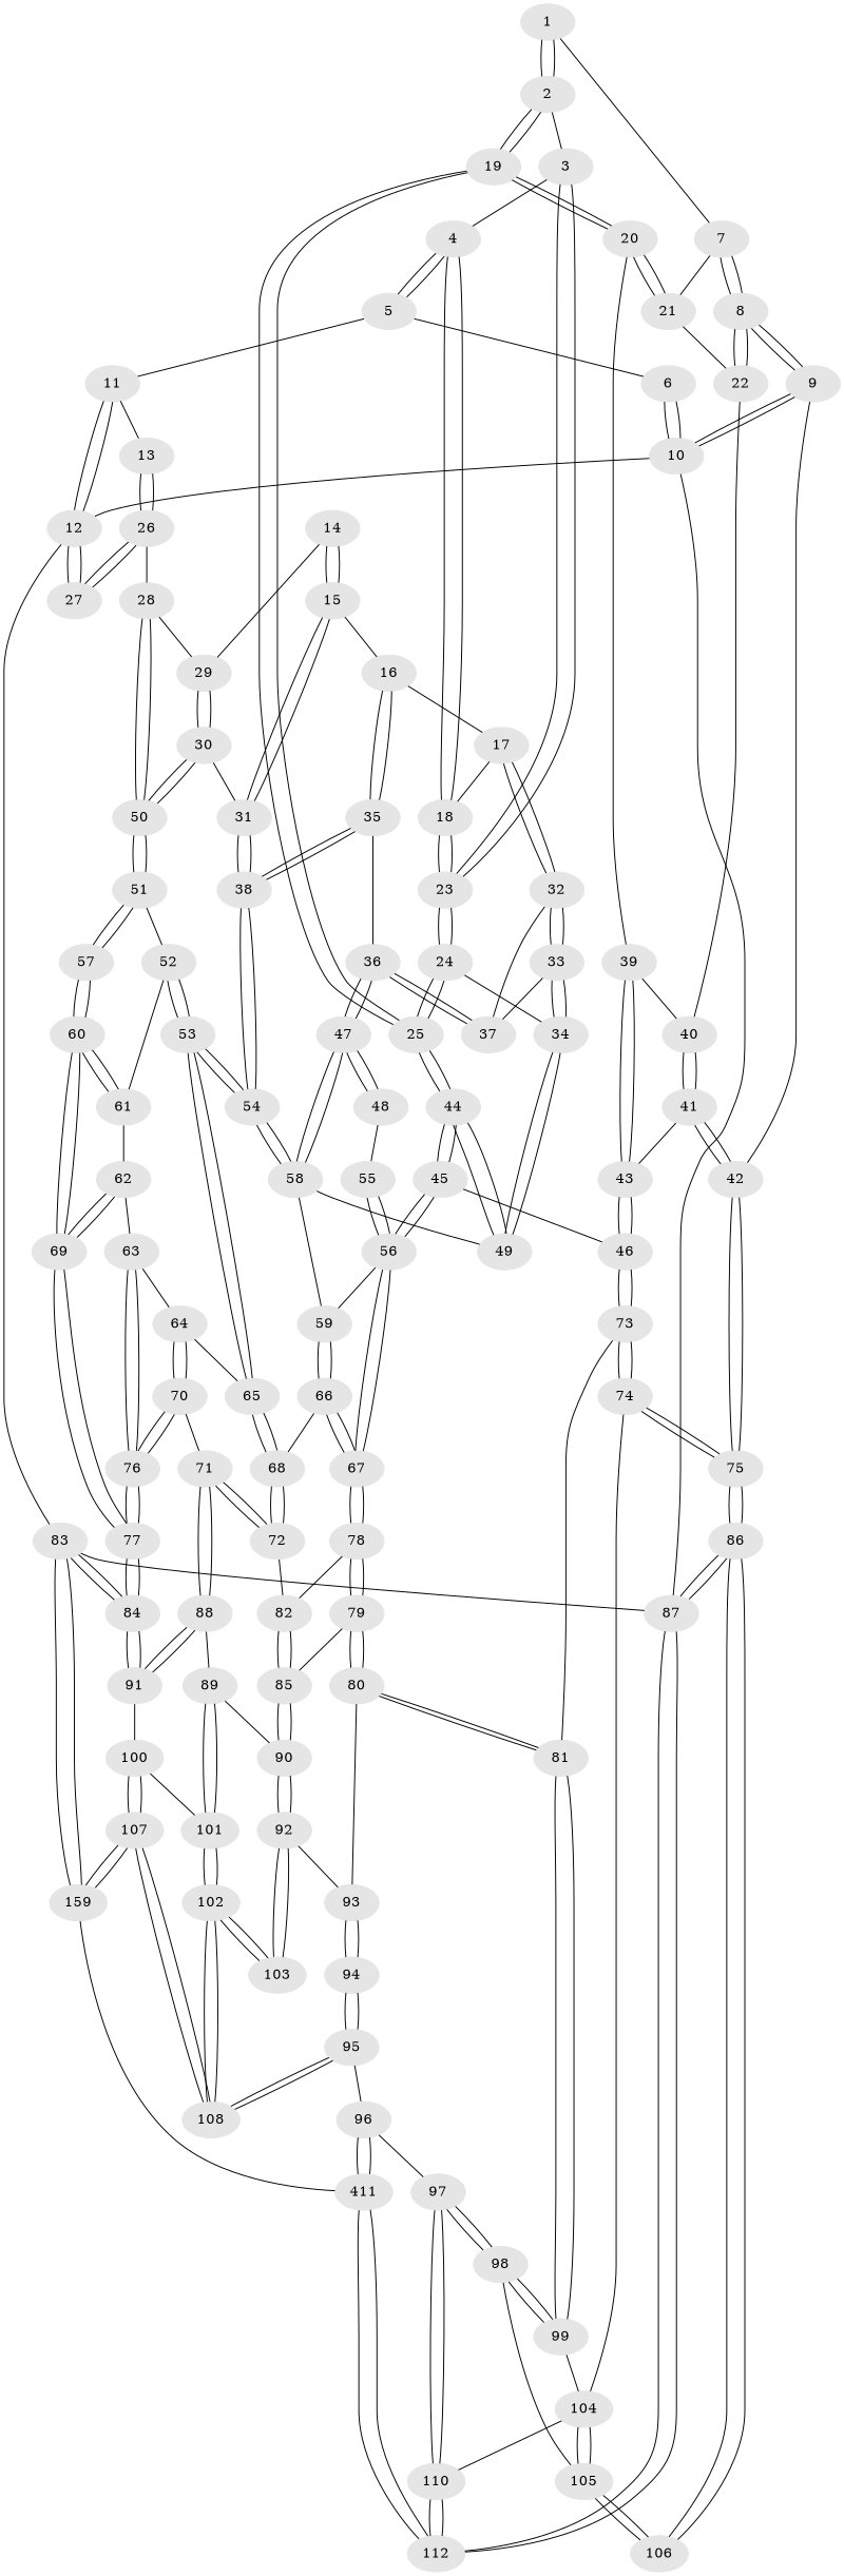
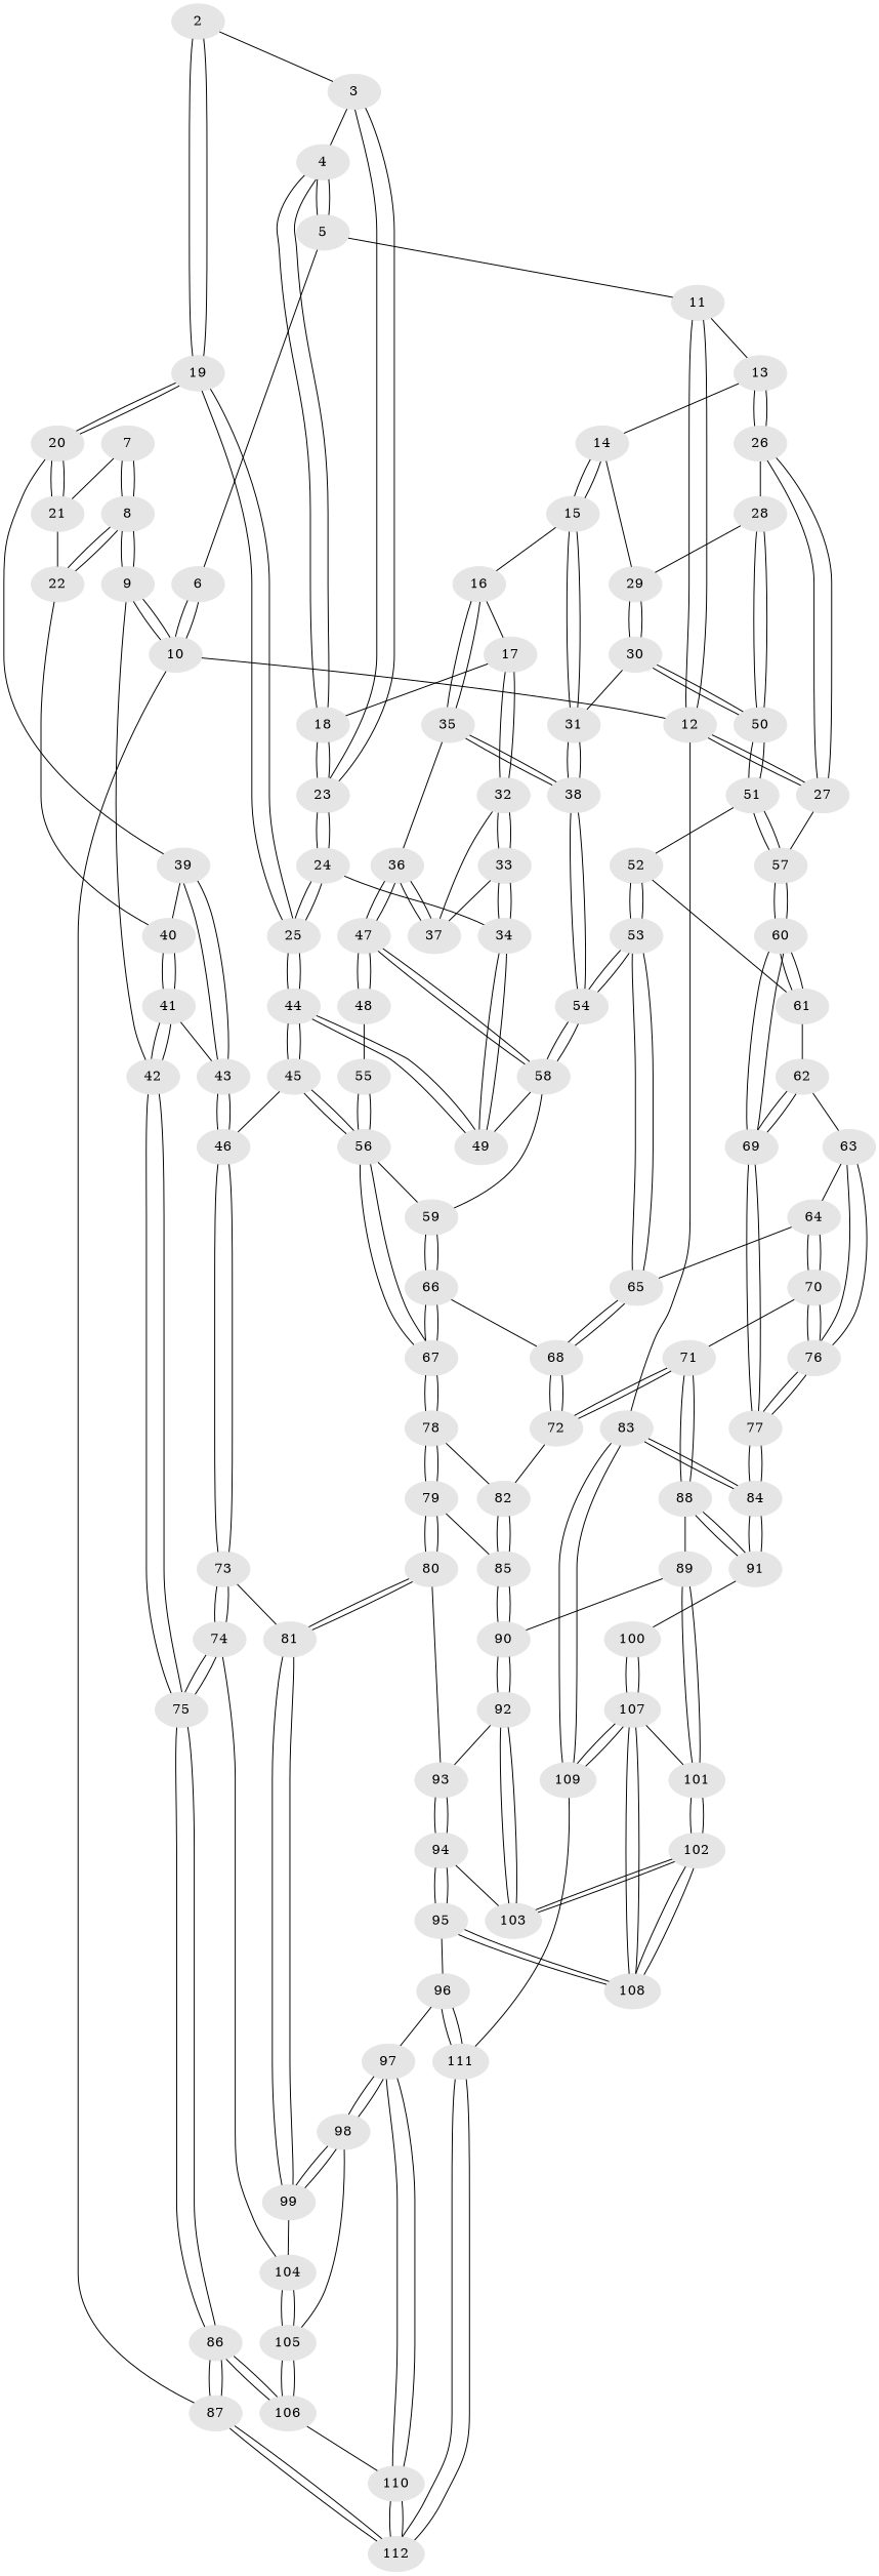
  graph {
    node [color=gray90 style=filled]
-   1
    2
    7
    3
    19
    8
    21
    4
    23
    20
    25
    5
    18
    24
    6
    11
    10
    12
    13
    87
    9
    22
    42
    40
    75
    27
    83
    112
    14
    26
    57
    84
-   109 [label=159]
+   109
    15
    29
    28
    16
    31
    30
    17
    35
    38
    32
    36
    33
    37
    39
    44
    43
    41
    34
    49
    45
    50
    60
    51
    54
    47
    48
    58
    46
    86
    73
    56
    59
    67
    74
    81
    55
    52
    53
    61
    65
    62
    68
    66
    78
    69
    77
    63
    64
    76
    70
    71
    72
    82
    79
    88
    91
    89
    85
    104
    99
    105
    106
    80
    93
    90
    94
-   111 [label=411]
+   111
    100
    92
    110
    101
    102
    103
    107
    95
    96
    108
    97
    98
-   1 -- 2
-   1 -- 2
-   1 -- 7
    2 -- 3
    2 -- 19
    2 -- 19
    7 -- 8
    7 -- 8
    7 -- 21
    3 -- 4
    3 -- 23
    3 -- 23
    19 -- 20
    19 -- 20
    19 -- 25
    19 -- 25
    8 -- 9
    8 -- 9
    8 -- 22
    8 -- 22
    21 -- 22
    4 -- 5
    4 -- 5
    4 -- 18
    4 -- 18
    23 -- 24
    23 -- 24
    20 -- 21
    20 -- 21
    20 -- 39
    25 -- 44
    25 -- 44
    5 -- 6
    5 -- 11
    18 -- 23
    18 -- 23
    24 -- 25
    24 -- 25
    24 -- 34
    6 -- 10
    6 -- 10
    11 -- 12
    11 -- 12
    11 -- 13
    10 -- 12
    10 -- 87
    12 -- 27
    12 -- 27
    12 -- 83
+   13 -- 14
    13 -- 26
    13 -- 26
    87 -- 112
    87 -- 112
    9 -- 10
    9 -- 10
    9 -- 42
    22 -- 40
    42 -- 75
    42 -- 75
    40 -- 41
    40 -- 41
    75 -- 86
    75 -- 86
-   83 -- 87
+   27 -- 57
    83 -- 84
    83 -- 84
    83 -- 109
    83 -- 109
    14 -- 15
    14 -- 15
    14 -- 29
    26 -- 27
    26 -- 27
    26 -- 28
    57 -- 60
    57 -- 60
    84 -- 91
    84 -- 91
    109 -- 111
    15 -- 16
    15 -- 31
    15 -- 31
    29 -- 30
    29 -- 30
    28 -- 29
    28 -- 50
    28 -- 50
    16 -- 17
    16 -- 35
    16 -- 35
    31 -- 38
    31 -- 38
    30 -- 31
    30 -- 50
    30 -- 50
    17 -- 18
    17 -- 32
    17 -- 32
    35 -- 38
    35 -- 38
    35 -- 36
    38 -- 54
    38 -- 54
    32 -- 33
    32 -- 33
    32 -- 37
    36 -- 37
    36 -- 37
    36 -- 47
    36 -- 47
    33 -- 37
    33 -- 34
    33 -- 34
    39 -- 40
    39 -- 43
    39 -- 43
    44 -- 49
    44 -- 49
    44 -- 45
    44 -- 45
    43 -- 46
    43 -- 46
    41 -- 42
    41 -- 42
    41 -- 43
    34 -- 49
    34 -- 49
    45 -- 46
    45 -- 56
    45 -- 56
    50 -- 51
    50 -- 51
    60 -- 61
    60 -- 61
    60 -- 69
    60 -- 69
    51 -- 57
    51 -- 57
    51 -- 52
    54 -- 58
    54 -- 58
    47 -- 48
    47 -- 48
    47 -- 58
    47 -- 58
    48 -- 55
    58 -- 49
    58 -- 59
    46 -- 73
    46 -- 73
    86 -- 87
    86 -- 87
    86 -- 106
    86 -- 106
    73 -- 74
    73 -- 74
    73 -- 81
    56 -- 59
    56 -- 67
    56 -- 67
    59 -- 66
    59 -- 66
    67 -- 78
    67 -- 78
    74 -- 75
    74 -- 75
    74 -- 104
    81 -- 99
    81 -- 99
    55 -- 56
    55 -- 56
    52 -- 53
    52 -- 53
    52 -- 61
    53 -- 54
    53 -- 54
    53 -- 65
    53 -- 65
    61 -- 62
    65 -- 68
    65 -- 68
    62 -- 69
    62 -- 69
    62 -- 63
    68 -- 72
    68 -- 72
    66 -- 67
    66 -- 67
    66 -- 68
    78 -- 82
    78 -- 79
    78 -- 79
    69 -- 77
    69 -- 77
    77 -- 84
    77 -- 84
    63 -- 64
    63 -- 76
    63 -- 76
    64 -- 65
    64 -- 70
    64 -- 70
    76 -- 77
    76 -- 77
    70 -- 76
    70 -- 76
    70 -- 71
    71 -- 72
    71 -- 72
    71 -- 88
    71 -- 88
    72 -- 82
    82 -- 85
    82 -- 85
    79 -- 85
    79 -- 80
    79 -- 80
    88 -- 91
    88 -- 91
    88 -- 89
    91 -- 100
    89 -- 90
    89 -- 101
    89 -- 101
    85 -- 90
    85 -- 90
    104 -- 105
    104 -- 105
    99 -- 104
    105 -- 106
    105 -- 106
-   104 -- 110
+   106 -- 110
    80 -- 81
    80 -- 81
    80 -- 93
    93 -- 94
    93 -- 94
    90 -- 92
    90 -- 92
+   94 -- 103
    94 -- 95
    94 -- 95
    111 -- 112
    111 -- 112
-   100 -- 101
+   107 -- 101
    100 -- 107
    100 -- 107
    92 -- 93
    92 -- 103
    92 -- 103
    110 -- 112
    110 -- 112
    101 -- 102
    101 -- 102
    102 -- 103
    102 -- 103
    102 -- 108
    102 -- 108
    107 -- 109
    107 -- 109
    107 -- 108
    107 -- 108
    95 -- 96
    95 -- 108
    95 -- 108
    96 -- 111
    96 -- 111
    96 -- 97
    97 -- 110
    97 -- 110
    97 -- 98
    97 -- 98
    98 -- 99
    98 -- 99
    98 -- 105
  }
